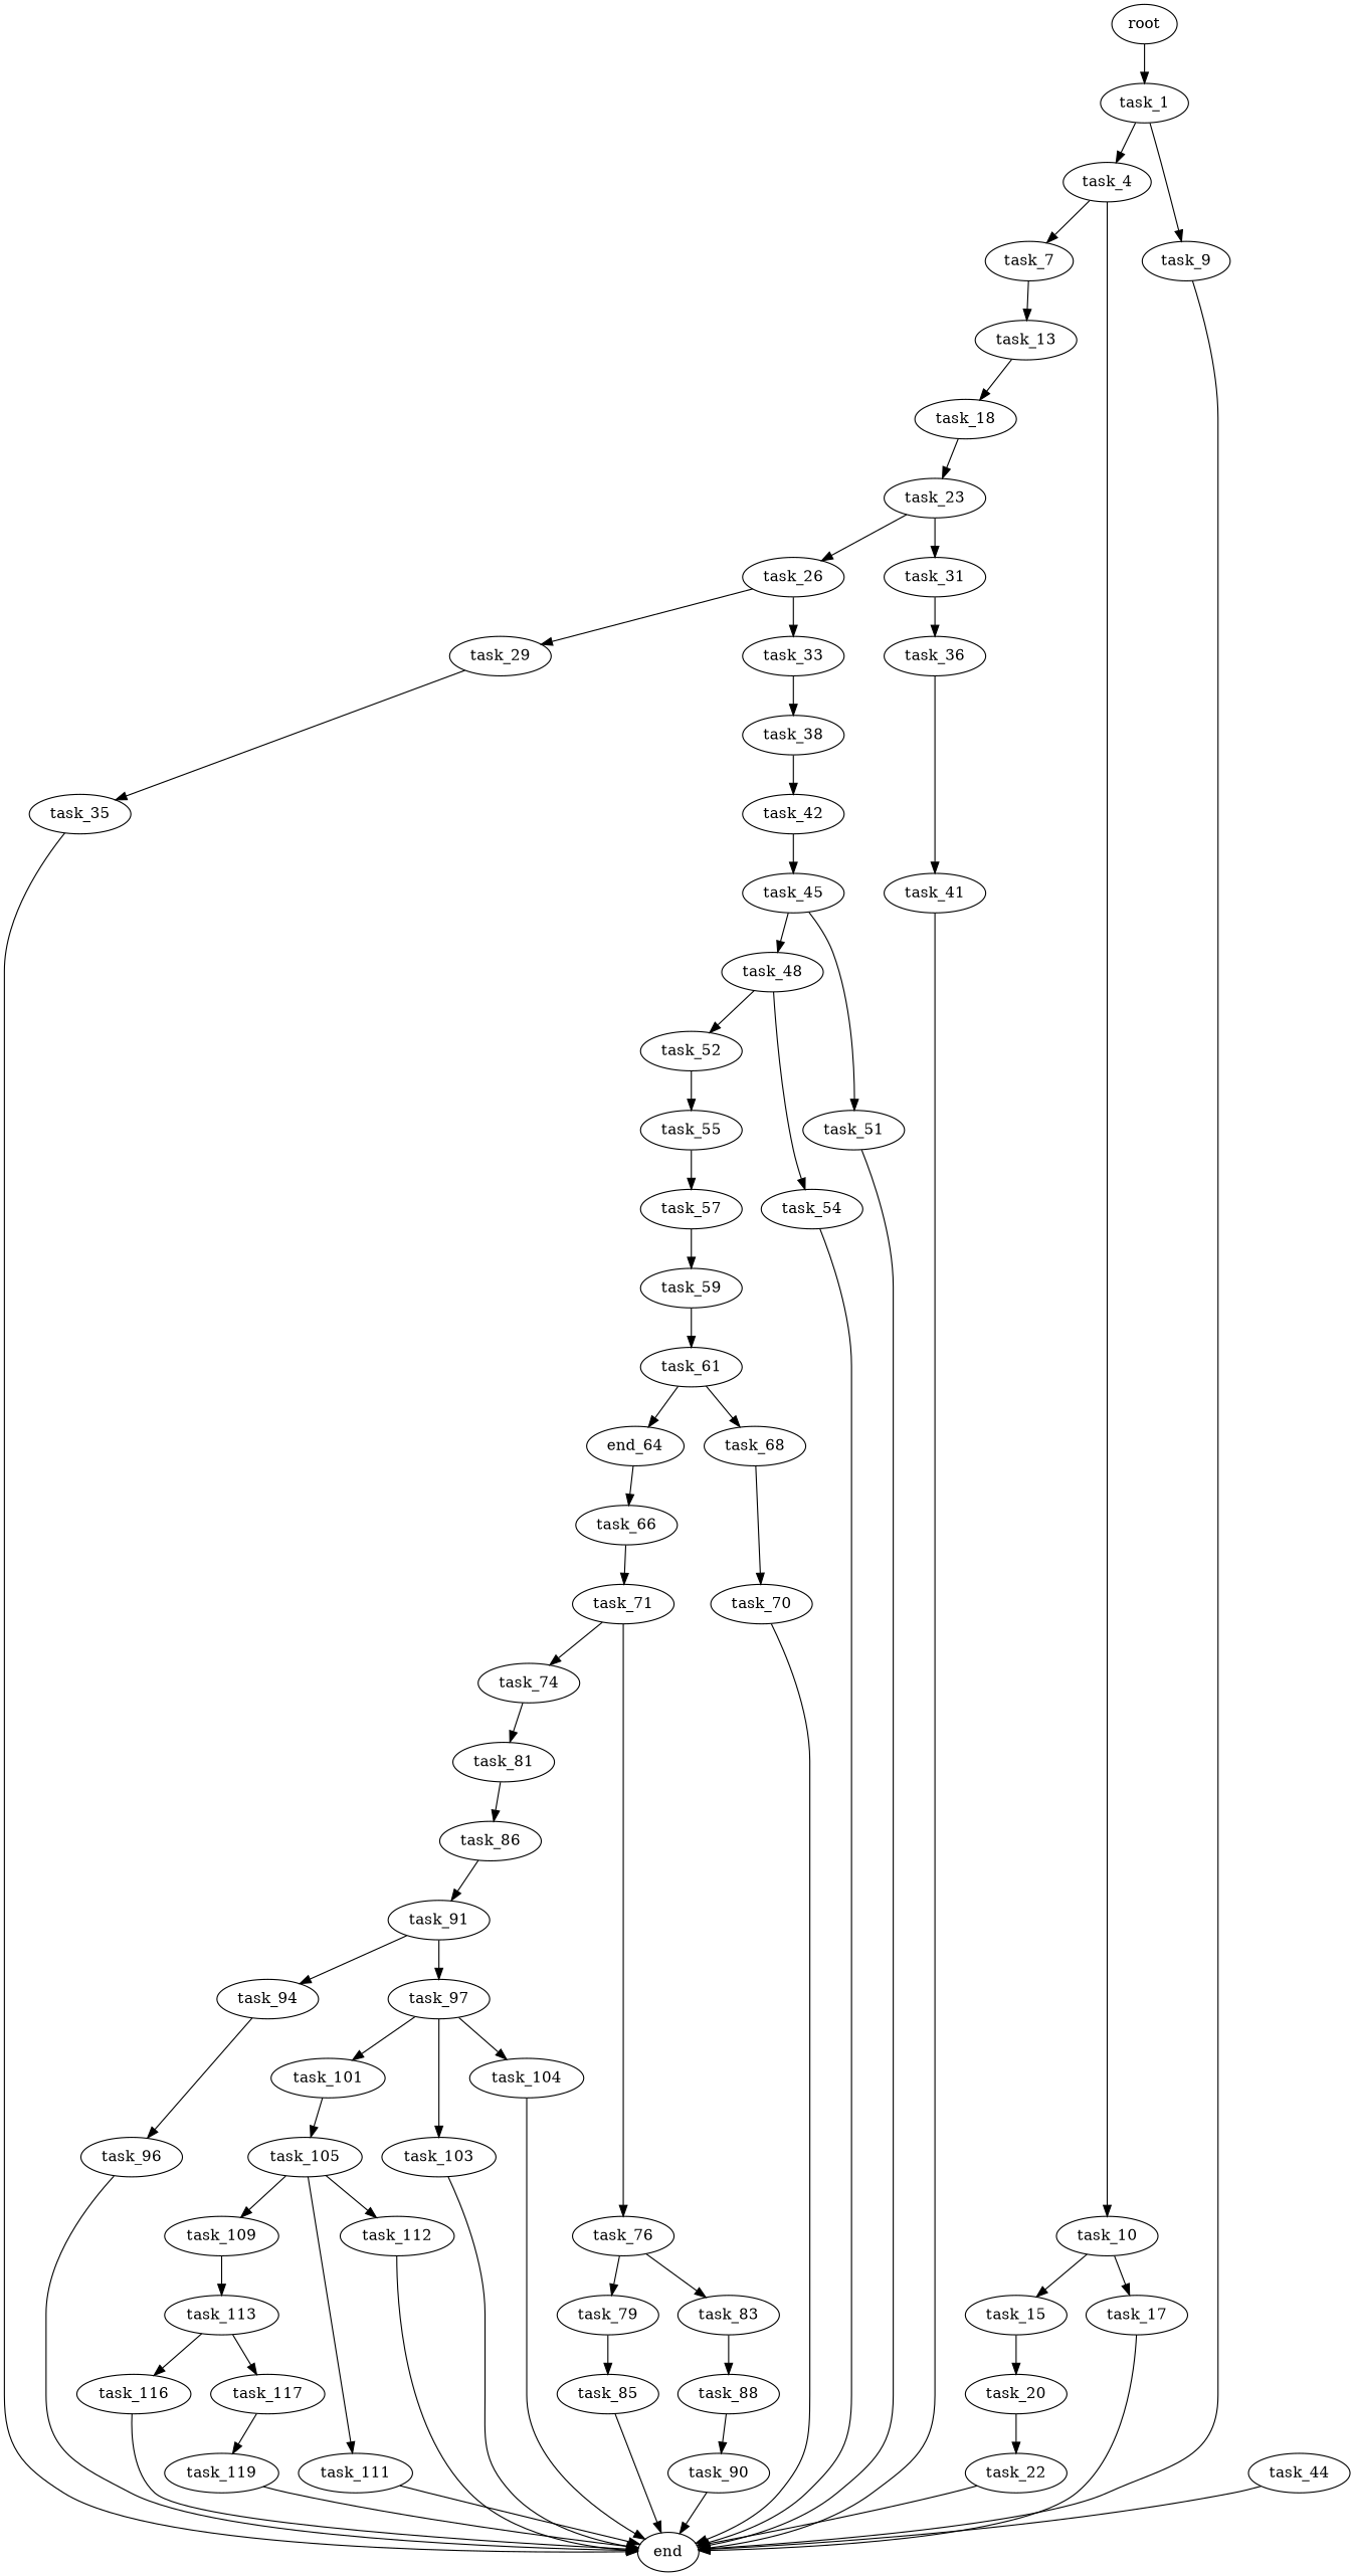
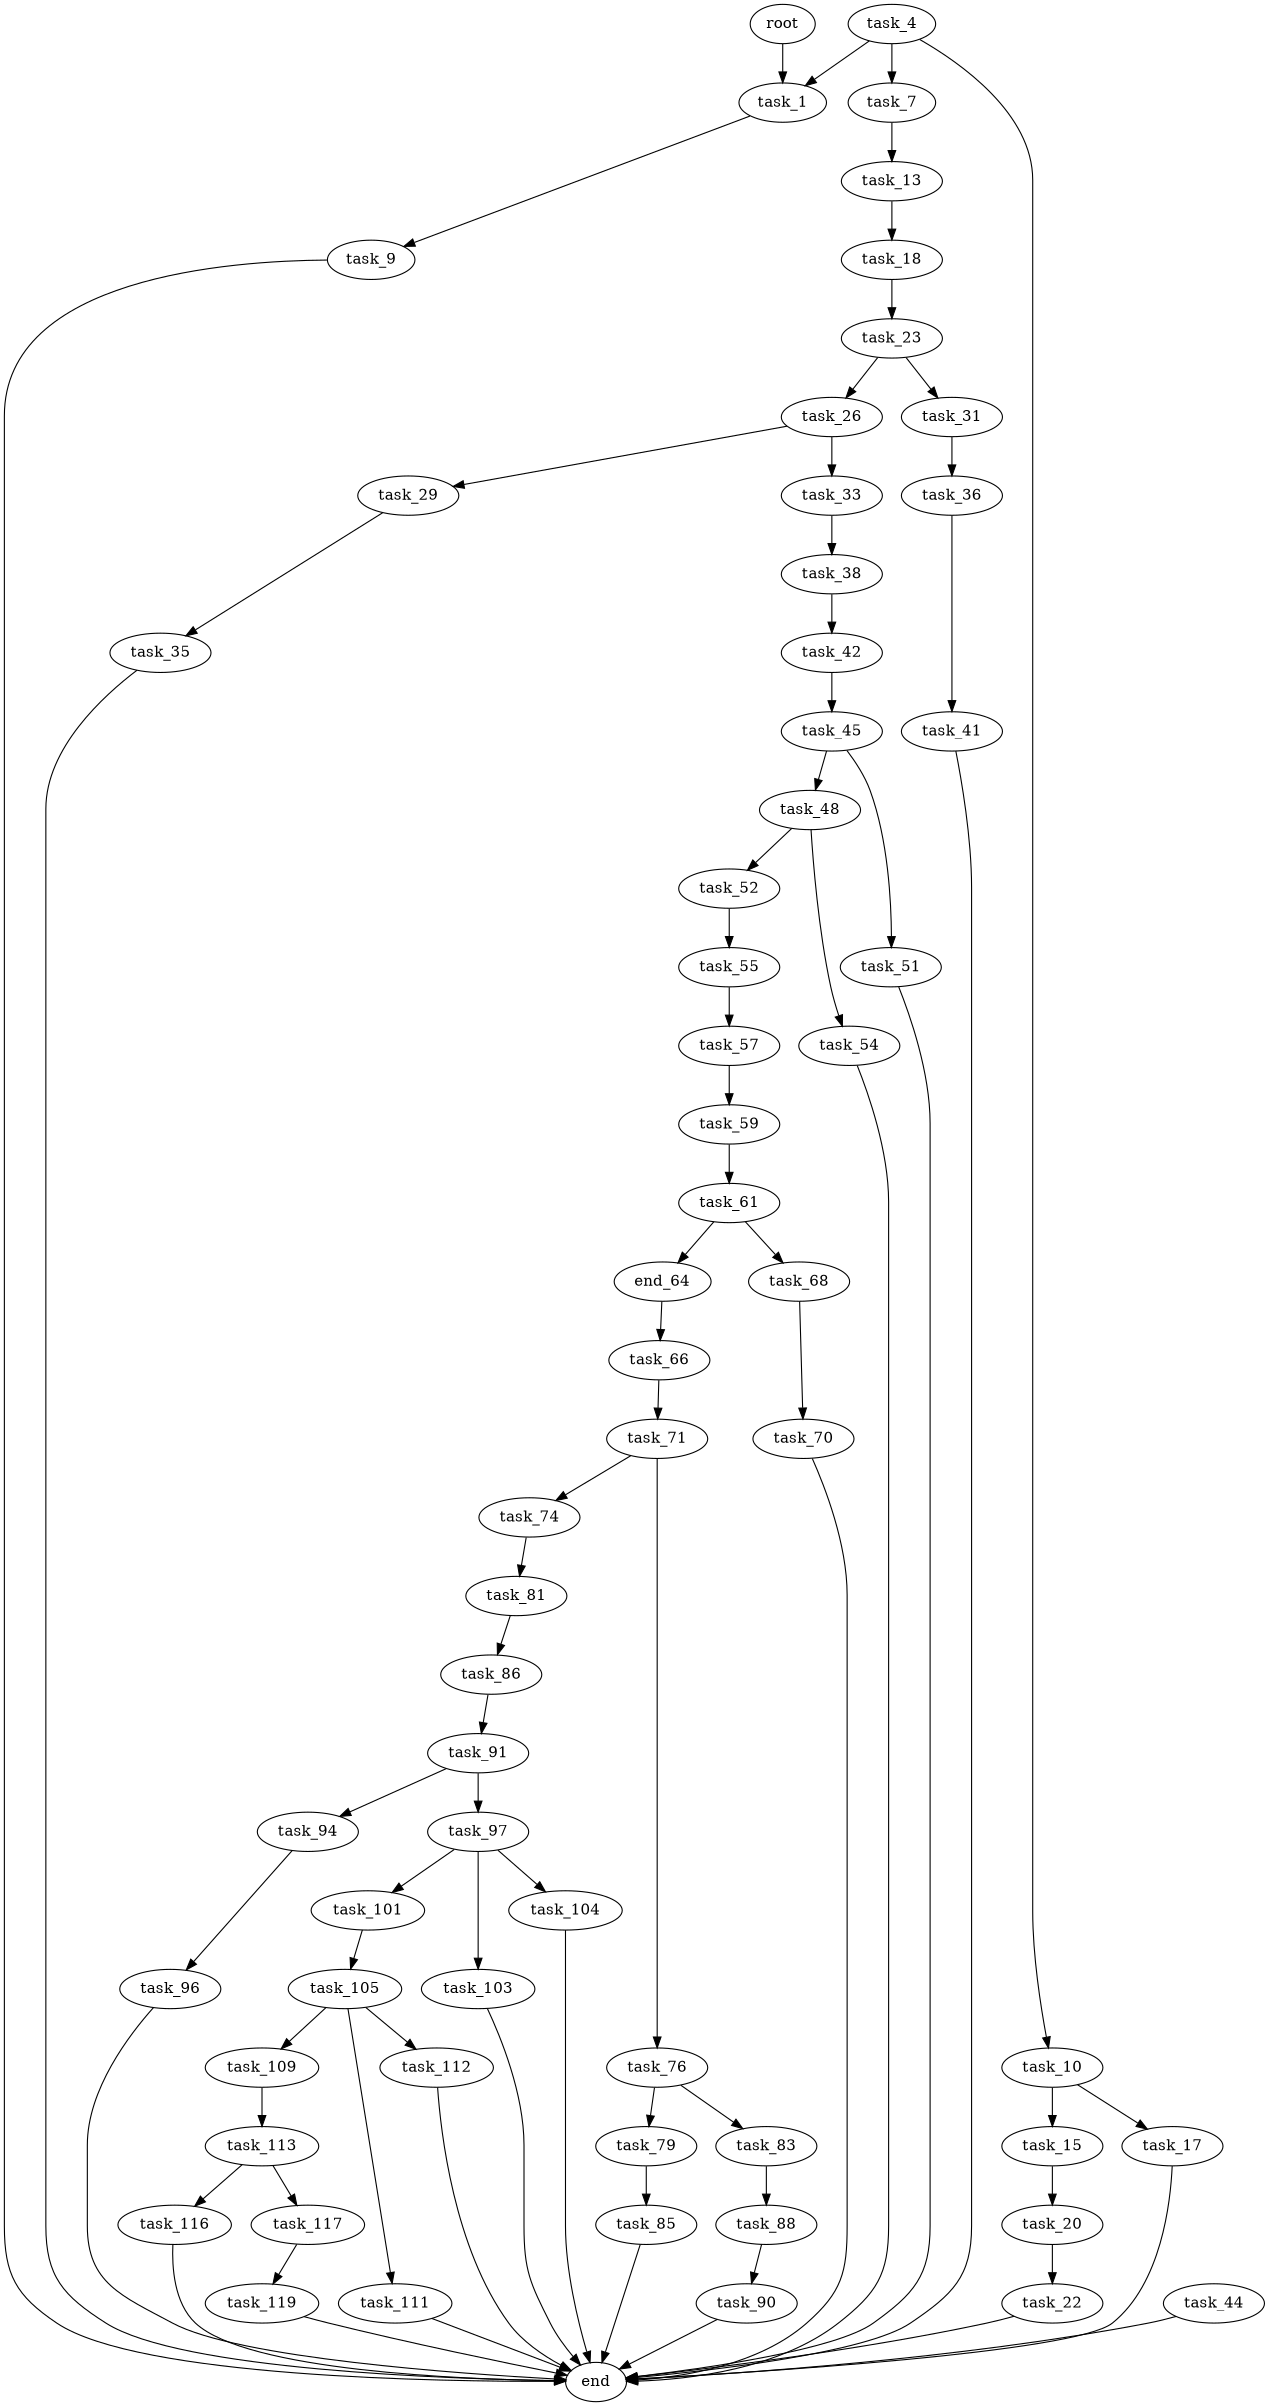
  digraph {
    fontname="DejaVu Serif"
    node [fontname="DejaVu Serif"]
    edge [fontname="DejaVu Serif"]
    root
    task_1
    task_4
    task_9
    task_7
    task_10
    end
    task_13
    task_15
    task_17
    task_18
    task_20
    task_23
    task_22
    task_26
    task_31
    task_29
    task_33
    task_36
    task_35
    task_38
    task_41
    task_42
    task_45
    task_44
    task_48
    task_51
    task_52
    task_54
    task_55
    task_57
    task_59
    task_61
    n34 [label=end_64]
    task_68
    task_66
    task_70
    task_71
    task_74
    task_76
    task_81
    task_79
    task_83
    task_86
    task_85
    task_88
    task_91
    task_90
    task_94
    task_97
    task_96
    task_101
    task_103
    task_104
    task_105
    task_109
    task_111
    task_112
    task_113
    task_116
    task_117
    task_119
    root -> task_1
-   task_1 -> task_4
+   task_4 -> task_1
    task_1 -> task_9
    task_4 -> task_7
    task_4 -> task_10
    task_9 -> end
    task_7 -> task_13
    task_10 -> task_15
    task_10 -> task_17
    task_13 -> task_18
    task_15 -> task_20
    task_17 -> end
    task_18 -> task_23
    task_20 -> task_22
    task_23 -> task_26
    task_23 -> task_31
    task_22 -> end
    task_26 -> task_29
    task_26 -> task_33
    task_31 -> task_36
    task_29 -> task_35
    task_33 -> task_38
    task_36 -> task_41
    task_35 -> end
    task_38 -> task_42
    task_41 -> end
    task_42 -> task_45
    task_45 -> task_48
    task_45 -> task_51
    task_44 -> end
    task_48 -> task_52
    task_48 -> task_54
    task_51 -> end
    task_52 -> task_55
    task_54 -> end
    task_55 -> task_57
    task_57 -> task_59
    task_59 -> task_61
    task_61 -> n34
    task_61 -> task_68
    n34 -> task_66
    task_68 -> task_70
    task_66 -> task_71
    task_70 -> end
    task_71 -> task_74
    task_71 -> task_76
    task_74 -> task_81
    task_76 -> task_79
    task_76 -> task_83
    task_81 -> task_86
    task_79 -> task_85
    task_83 -> task_88
    task_86 -> task_91
    task_85 -> end
    task_88 -> task_90
    task_91 -> task_94
    task_91 -> task_97
    task_90 -> end
    task_94 -> task_96
    task_97 -> task_101
    task_97 -> task_103
    task_97 -> task_104
    task_96 -> end
    task_101 -> task_105
    task_103 -> end
    task_104 -> end
    task_105 -> task_109
    task_105 -> task_111
    task_105 -> task_112
    task_109 -> task_113
    task_111 -> end
    task_112 -> end
    task_113 -> task_116
    task_113 -> task_117
    task_116 -> end
    task_117 -> task_119
    task_119 -> end
  }
